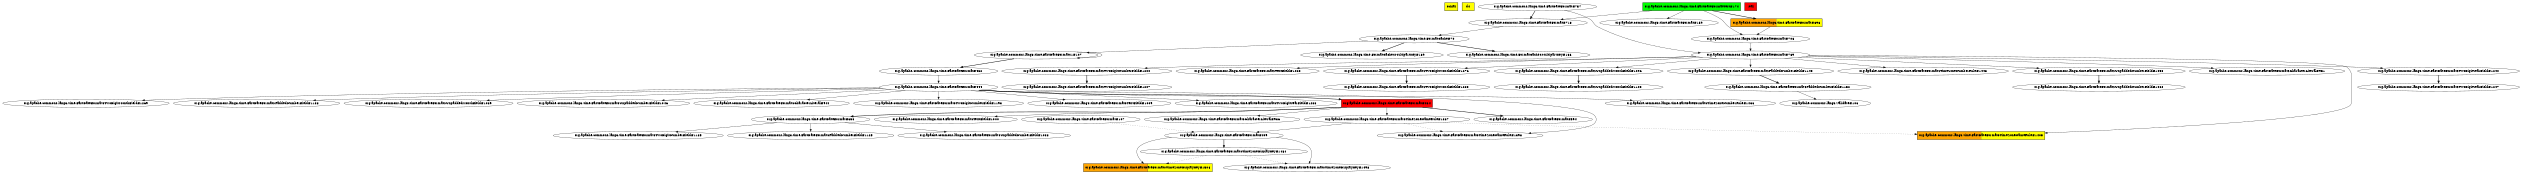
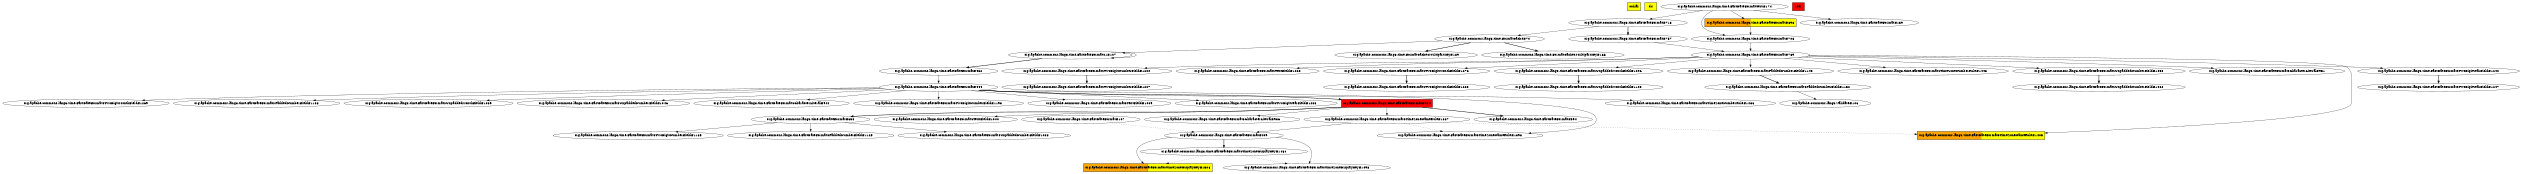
  digraph {
    ochiai [fillcolor=yellow shape=box style=striped]
    d4 [fillcolor=yellow shape=box style=striped]
    "org.apache.commons.lang3.time.FastDateFormat$TimeZoneDisplayKey#1506" [fillcolor="orange:yellow" shape=box style=striped]
    "org.apache.commons.lang3.time.FastDateFormat$TimeZoneNameRule#1405" [fillcolor="orange:yellow" shape=box style=striped]
    real [fillcolor=red shape=box style=striped]
-   "org.apache.commons.lang3.time.FastDateFormatTest#174" [fillcolor=green shape=box style=striped]
+   "org.apache.commons.lang3.time.FastDateFormatTest#174" [fillcolor=green shape=ellipse style=striped]
    "org.apache.commons.lang3.time.FastDateFormat#696" [fillcolor="orange:yellow" shape=box style=striped]
    "org.apache.commons.lang3.time.FastDateFormat#159"
    "org.apache.commons.lang3.time.FastDateFormat#706"
    "org.apache.commons.lang3.time.FastDateFormat#718"
    "org.apache.commons.lang3.time.FastDateFormat#769"
    "org.apache.commons.lang3.time.FormatCache#70"
    "org.apache.commons.lang3.time.FastDateFormat#757"
    "org.apache.commons.lang3.time.FastDateFormat#464" [fillcolor=red shape=box style=striped]
    "org.apache.commons.lang3.time.FastDateFormat#653"
    "org.apache.commons.lang3.time.FastDateFormat$CharacterLiteral#936"
    "org.apache.commons.lang3.time.FastDateFormat$TimeZoneNameRule#1387"
    "org.apache.commons.lang3.time.FastDateFormat#594"
    "org.apache.commons.lang3.time.FastDateFormat$TextField#1000"
    "org.apache.commons.lang3.time.FastDateFormat$UnpaddedNumberField#1038"
    "org.apache.commons.lang3.time.FastDateFormat$TwoDigitNumberField#1185"
    "org.apache.commons.lang3.time.FastDateFormat$PaddedNumberField#1125"
    "org.apache.commons.lang3.time.FastDateFormat#409"
    "org.apache.commons.lang3.time.FastDateFormat$TimeZoneNameRule#1398"
    "org.apache.commons.lang3.time.FastDateFormat$TwoDigitYearField#1240"
    "org.apache.commons.lang3.time.FastDateFormat$TwoDigitYearField#1247"
    "org.apache.commons.lang3.time.FastDateFormat$TimeZoneDisplayKey#1498"
    "org.apache.commons.lang3.time.FastDateFormat$TimeZoneDisplayKey#1484"
    "org.apache.commons.lang3.time.FastDateFormat$TwoDigitNumberField#1200"
    "org.apache.commons.lang3.time.FastDateFormat$TextField#1023"
    "org.apache.commons.lang3.time.FastDateFormat$TwoDigitMonthField#1276"
    "org.apache.commons.lang3.time.FastDateFormat$UnpaddedMonthField#1096"
    "org.apache.commons.lang3.time.FastDateFormat$PaddedNumberField#1145"
    "org.apache.commons.lang3.time.FastDateFormat$TimeZoneNumberRule#1443"
    "org.apache.commons.lang3.time.FastDateFormat$UnpaddedNumberField#1053"
    "org.apache.commons.lang3.time.FastDateFormat$CharacterLiteral#951"
    "org.apache.commons.lang3.time.FastDateFormat$TwoDigitNumberField#1207"
    "org.apache.commons.lang3.time.FastDateFormat$TwoDigitMonthField#1283"
    "org.apache.commons.lang3.time.FastDateFormat$UnpaddedMonthField#1103"
    "org.apache.commons.lang3.time.FastDateFormat$PaddedNumberField#1152"
    "org.apache.commons.lang3.time.FastDateFormat$UnpaddedNumberField#1060"
    "org.apache.commons.lang3.Validate#106"
    "org.apache.commons.lang3.time.FormatCache$MultipartKey#189"
    "org.apache.commons.lang3.time.FastDateFormat$1#107"
    "org.apache.commons.lang3.time.FormatCache$MultipartKey#166"
    "org.apache.commons.lang3.time.FastDateFormat#432"
    "org.apache.commons.lang3.time.FastDateFormat#444"
    "org.apache.commons.lang3.time.FastDateFormat$TimeZoneNumberRule#1436"
    "org.apache.commons.lang3.time.FastDateFormat$TwoDigitMonthField#1269"
    "org.apache.commons.lang3.time.FastDateFormat$PaddedNumberField#1138"
    "org.apache.commons.lang3.time.FastDateFormat$UnpaddedMonthField#1089"
    "org.apache.commons.lang3.time.FastDateFormat$UnpaddedNumberField#1046"
    "org.apache.commons.lang3.time.FastDateFormat$CharacterLiteral#944"
    "org.apache.commons.lang3.time.FastDateFormat$TwoDigitNumberField#1193"
    "org.apache.commons.lang3.time.FastDateFormat$TextField#1009"
    "org.apache.commons.lang3.time.FastDateFormat$TwoDigitYearField#1233"
    "org.apache.commons.lang3.time.FastDateFormat#107"
-   "org.apache.commons.lang3.time.FastDateFormatTest#174" -> "org.apache.commons.lang3.time.FastDateFormat#696" [style=bold]
+   "org.apache.commons.lang3.time.FastDateFormatTest#174" -> "org.apache.commons.lang3.time.FastDateFormat#696"
    "org.apache.commons.lang3.time.FastDateFormatTest#174" -> "org.apache.commons.lang3.time.FastDateFormat#159"
    "org.apache.commons.lang3.time.FastDateFormatTest#174" -> "org.apache.commons.lang3.time.FastDateFormat#706"
    "org.apache.commons.lang3.time.FastDateFormatTest#174" -> "org.apache.commons.lang3.time.FastDateFormat#718"
    "org.apache.commons.lang3.time.FastDateFormat#696" -> "org.apache.commons.lang3.time.FastDateFormat#706"
    "org.apache.commons.lang3.time.FastDateFormat#706" -> "org.apache.commons.lang3.time.FastDateFormat#769"
    "org.apache.commons.lang3.time.FastDateFormat#718" -> "org.apache.commons.lang3.time.FormatCache#70"
-   "org.apache.commons.lang3.time.FastDateFormat#757" -> "org.apache.commons.lang3.time.FastDateFormat#718" [style=bold]
+   "org.apache.commons.lang3.time.FastDateFormat#718" -> "org.apache.commons.lang3.time.FastDateFormat#757" [style=bold]
    "org.apache.commons.lang3.time.FastDateFormat#769" -> "org.apache.commons.lang3.time.FastDateFormat$TimeZoneNameRule#1405"
    "org.apache.commons.lang3.time.FastDateFormat#769" -> "org.apache.commons.lang3.time.FastDateFormat$TwoDigitYearField#1240"
    "org.apache.commons.lang3.time.FastDateFormat#769" -> "org.apache.commons.lang3.time.FastDateFormat$TwoDigitNumberField#1200"
    "org.apache.commons.lang3.time.FastDateFormat#769" -> "org.apache.commons.lang3.time.FastDateFormat$TextField#1023"
    "org.apache.commons.lang3.time.FastDateFormat#769" -> "org.apache.commons.lang3.time.FastDateFormat$TwoDigitMonthField#1276"
    "org.apache.commons.lang3.time.FastDateFormat#769" -> "org.apache.commons.lang3.time.FastDateFormat$UnpaddedMonthField#1096"
    "org.apache.commons.lang3.time.FastDateFormat#769" -> "org.apache.commons.lang3.time.FastDateFormat$PaddedNumberField#1145"
    "org.apache.commons.lang3.time.FastDateFormat#769" -> "org.apache.commons.lang3.time.FastDateFormat$TimeZoneNumberRule#1443"
    "org.apache.commons.lang3.time.FastDateFormat#769" -> "org.apache.commons.lang3.time.FastDateFormat$UnpaddedNumberField#1053"
    "org.apache.commons.lang3.time.FastDateFormat#769" -> "org.apache.commons.lang3.time.FastDateFormat$CharacterLiteral#951"
    "org.apache.commons.lang3.time.FormatCache#70" -> "org.apache.commons.lang3.time.FormatCache$MultipartKey#189" [style=bold]
    "org.apache.commons.lang3.time.FormatCache#70" -> "org.apache.commons.lang3.time.FastDateFormat$1#107"
    "org.apache.commons.lang3.time.FormatCache#70" -> "org.apache.commons.lang3.time.FormatCache$MultipartKey#166" [style=bold]
    "org.apache.commons.lang3.time.FastDateFormat#757" -> "org.apache.commons.lang3.time.FastDateFormat#769"
    "org.apache.commons.lang3.time.FastDateFormat#464" -> "org.apache.commons.lang3.time.FastDateFormat#653" [style=bold]
    "org.apache.commons.lang3.time.FastDateFormat#464" -> "org.apache.commons.lang3.time.FastDateFormat$CharacterLiteral#936"
    "org.apache.commons.lang3.time.FastDateFormat#464" -> "org.apache.commons.lang3.time.FastDateFormat$TimeZoneNameRule#1387"
    "org.apache.commons.lang3.time.FastDateFormat#464" -> "org.apache.commons.lang3.time.FastDateFormat#594" [style=bold]
    "org.apache.commons.lang3.time.FastDateFormat#464" -> "org.apache.commons.lang3.time.FastDateFormat$TextField#1000"
    "org.apache.commons.lang3.time.FastDateFormat#653" -> "org.apache.commons.lang3.time.FastDateFormat$UnpaddedNumberField#1038"
    "org.apache.commons.lang3.time.FastDateFormat#653" -> "org.apache.commons.lang3.time.FastDateFormat$TwoDigitNumberField#1185"
    "org.apache.commons.lang3.time.FastDateFormat#653" -> "org.apache.commons.lang3.time.FastDateFormat$PaddedNumberField#1125"
    "org.apache.commons.lang3.time.FastDateFormat$TimeZoneNameRule#1387" -> "org.apache.commons.lang3.time.FastDateFormat$TimeZoneNameRule#1405" [style=dotted]
    "org.apache.commons.lang3.time.FastDateFormat$TimeZoneNameRule#1387" -> "org.apache.commons.lang3.time.FastDateFormat#409"
    "org.apache.commons.lang3.time.FastDateFormat$TimeZoneNameRule#1387" -> "org.apache.commons.lang3.time.FastDateFormat$TimeZoneNameRule#1398" [style=dotted]
    "org.apache.commons.lang3.time.FastDateFormat#409" -> "org.apache.commons.lang3.time.FastDateFormat$TimeZoneDisplayKey#1506"
    "org.apache.commons.lang3.time.FastDateFormat#409" -> "org.apache.commons.lang3.time.FastDateFormat$TimeZoneDisplayKey#1498"
    "org.apache.commons.lang3.time.FastDateFormat#409" -> "org.apache.commons.lang3.time.FastDateFormat$TimeZoneDisplayKey#1484" [style=bold]
    "org.apache.commons.lang3.time.FastDateFormat$TwoDigitYearField#1240" -> "org.apache.commons.lang3.time.FastDateFormat$TwoDigitYearField#1247" [style=bold]
    "org.apache.commons.lang3.time.FastDateFormat$TimeZoneDisplayKey#1484" -> "org.apache.commons.lang3.time.FastDateFormat$TimeZoneDisplayKey#1506" [style=dotted]
    "org.apache.commons.lang3.time.FastDateFormat$TimeZoneDisplayKey#1484" -> "org.apache.commons.lang3.time.FastDateFormat$TimeZoneDisplayKey#1498" [style=dotted]
    "org.apache.commons.lang3.time.FastDateFormat$TwoDigitNumberField#1200" -> "org.apache.commons.lang3.time.FastDateFormat$TwoDigitNumberField#1207" [style=bold]
    "org.apache.commons.lang3.time.FastDateFormat$TwoDigitMonthField#1276" -> "org.apache.commons.lang3.time.FastDateFormat$TwoDigitMonthField#1283" [style=bold]
    "org.apache.commons.lang3.time.FastDateFormat$UnpaddedMonthField#1096" -> "org.apache.commons.lang3.time.FastDateFormat$UnpaddedMonthField#1103" [style=bold]
    "org.apache.commons.lang3.time.FastDateFormat$PaddedNumberField#1145" -> "org.apache.commons.lang3.time.FastDateFormat$PaddedNumberField#1152" [style=bold]
    "org.apache.commons.lang3.time.FastDateFormat$UnpaddedNumberField#1053" -> "org.apache.commons.lang3.time.FastDateFormat$UnpaddedNumberField#1060" [style=bold]
    "org.apache.commons.lang3.time.FastDateFormat$PaddedNumberField#1152" -> "org.apache.commons.lang3.Validate#106"
    "org.apache.commons.lang3.time.FastDateFormat$1#107" -> "org.apache.commons.lang3.time.FastDateFormat$1#107"
    "org.apache.commons.lang3.time.FastDateFormat$1#107" -> "org.apache.commons.lang3.time.FastDateFormat#432" [style=bold]
    "org.apache.commons.lang3.time.FastDateFormat#432" -> "org.apache.commons.lang3.time.FastDateFormat#444"
    "org.apache.commons.lang3.time.FastDateFormat#444" -> "org.apache.commons.lang3.time.FastDateFormat#464" [style=bold]
    "org.apache.commons.lang3.time.FastDateFormat#444" -> "org.apache.commons.lang3.time.FastDateFormat$TimeZoneNameRule#1398"
    "org.apache.commons.lang3.time.FastDateFormat#444" -> "org.apache.commons.lang3.time.FastDateFormat$TimeZoneNumberRule#1436"
    "org.apache.commons.lang3.time.FastDateFormat#444" -> "org.apache.commons.lang3.time.FastDateFormat$TwoDigitMonthField#1269"
    "org.apache.commons.lang3.time.FastDateFormat#444" -> "org.apache.commons.lang3.time.FastDateFormat$PaddedNumberField#1138"
    "org.apache.commons.lang3.time.FastDateFormat#444" -> "org.apache.commons.lang3.time.FastDateFormat$UnpaddedMonthField#1089"
    "org.apache.commons.lang3.time.FastDateFormat#444" -> "org.apache.commons.lang3.time.FastDateFormat$UnpaddedNumberField#1046"
    "org.apache.commons.lang3.time.FastDateFormat#444" -> "org.apache.commons.lang3.time.FastDateFormat$CharacterLiteral#944"
    "org.apache.commons.lang3.time.FastDateFormat#444" -> "org.apache.commons.lang3.time.FastDateFormat$TwoDigitNumberField#1193"
    "org.apache.commons.lang3.time.FastDateFormat#444" -> "org.apache.commons.lang3.time.FastDateFormat$TextField#1009"
    "org.apache.commons.lang3.time.FastDateFormat#444" -> "org.apache.commons.lang3.time.FastDateFormat$TwoDigitYearField#1233"
    "org.apache.commons.lang3.time.FastDateFormat#107" -> "org.apache.commons.lang3.time.FastDateFormat#409" [style=dotted]
  }
